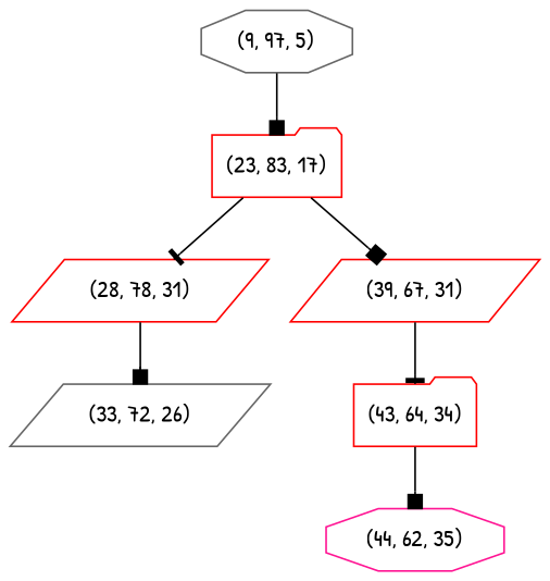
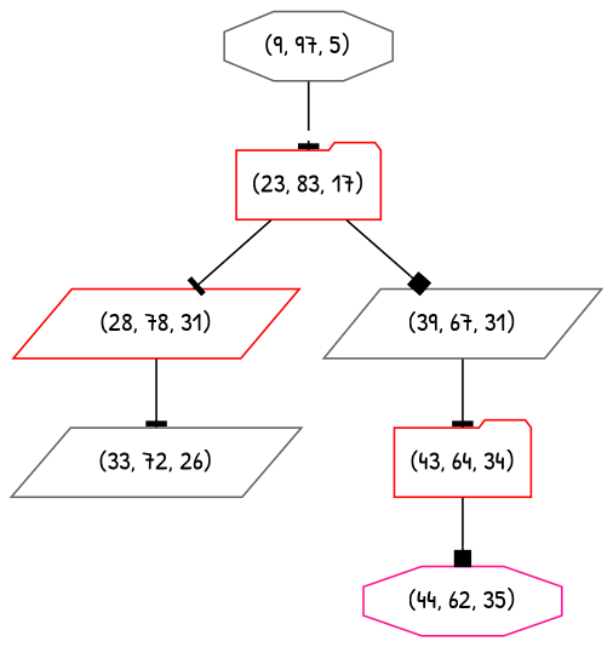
  digraph {
    fontname="Patrick Hand"
    node [color=gray40 fontname="Patrick Hand" shape=parallelogram]
    edge [arrowhead=box fontname="Patrick Hand"]
    "(9, 97, 5)" [shape=octagon]
    "(23, 83, 17)" [color=red shape=folder]
    n3 [color=red label="(28, 78, 31)"]
-   "(39, 67, 31)" [color=red]
+   "(39, 67, 31)"
    "(33, 72, 26)"
    "(43, 64, 34)" [color=red shape=folder]
    "(44, 62, 35)" [color=deeppink shape=octagon]
-   "(9, 97, 5)" -> "(23, 83, 17)"
+   "(9, 97, 5)" -> "(23, 83, 17)" [arrowhead=tee]
    "(23, 83, 17)" -> n3 [arrowhead=tee]
    "(23, 83, 17)" -> "(39, 67, 31)"
-   n3 -> "(33, 72, 26)"
+   n3 -> "(33, 72, 26)" [arrowhead=tee]
    "(39, 67, 31)" -> "(43, 64, 34)" [arrowhead=tee]
    "(43, 64, 34)" -> "(44, 62, 35)"
  }
